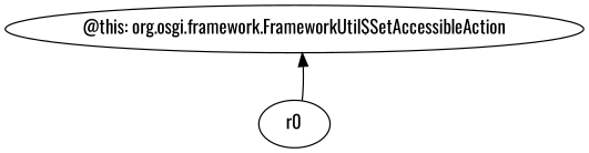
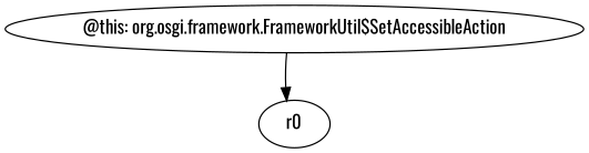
  digraph {
    fontname=Oswald
    node [fontname=Oswald]
    n1 [label="@this: org.osgi.framework.FrameworkUtil$SetAccessibleAction"]
    n2 [label=r0]
-   n2 -> n1 [fontname=Oswald]
+   n1 -> n2 [fontname=Oswald]
  }
